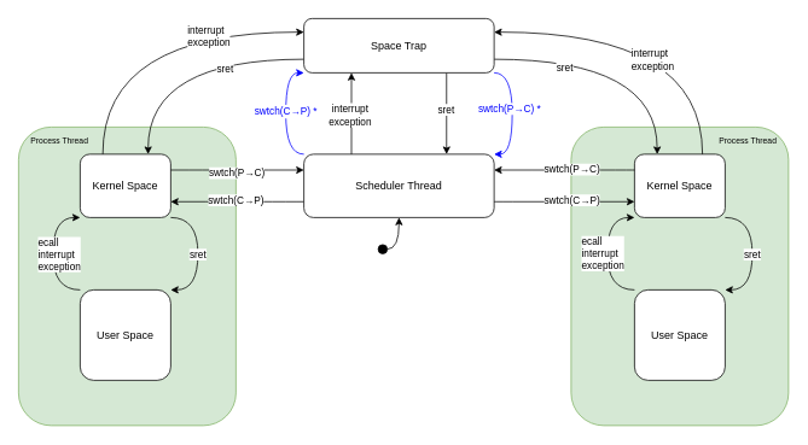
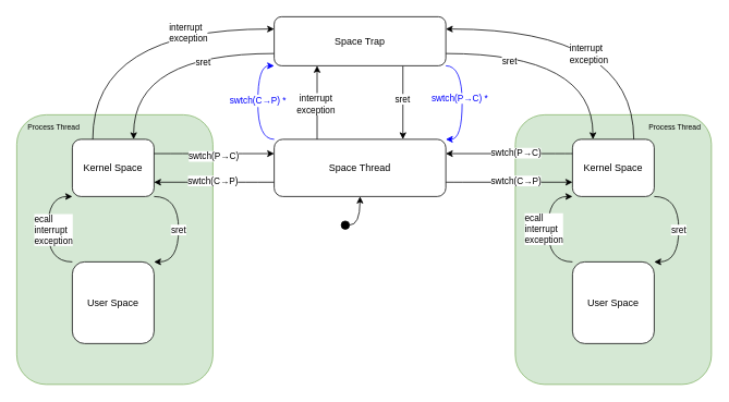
  <mxCell id="0" />
  <mxCell id="1" parent="0" />
  <mxCell id="2" value="" style="rounded=1;whiteSpace=wrap;html=1;fillColor=#d5e8d4;strokeColor=#82b366;" parent="1" vertex="1"><mxGeometry x="630" y="140" width="240" height="330" as="geometry" /></mxCell>
  <mxCell id="3" value="" style="rounded=1;whiteSpace=wrap;html=1;fillColor=#d5e8d4;strokeColor=#82b366;" parent="1" vertex="1"><mxGeometry x="20" y="140" width="240" height="330" as="geometry" /></mxCell>
  <mxCell id="4" style="edgeStyle=orthogonalEdgeStyle;rounded=0;orthogonalLoop=1;jettySize=auto;html=1;exitX=1;exitY=1;exitDx=0;exitDy=0;strokeColor=#0000FF;entryX=1;entryY=0;entryDx=0;entryDy=0;curved=1;" parent="1" source="12" target="38" edge="1"><mxGeometry relative="1" as="geometry"><Array as="points"><mxPoint x="565" y="80" /><mxPoint x="565" y="170" /></Array></mxGeometry></mxCell>
  <mxCell id="5" value="&lt;font color=&quot;#0000ff&quot;&gt;swtch(P→C) *&lt;/font&gt;" style="edgeLabel;html=1;align=center;verticalAlign=middle;resizable=0;points=[];" parent="4" vertex="1" connectable="0"><mxGeometry x="-0.055" y="1" relative="1" as="geometry"><mxPoint x="-5" y="-1" as="offset" /></mxGeometry></mxCell>
  <mxCell id="6" style="edgeStyle=orthogonalEdgeStyle;rounded=0;orthogonalLoop=1;jettySize=auto;html=1;exitX=0;exitY=0.75;exitDx=0;exitDy=0;entryX=0.75;entryY=0;entryDx=0;entryDy=0;curved=1;" parent="1" source="12" target="18" edge="1"><mxGeometry relative="1" as="geometry" /></mxCell>
  <mxCell id="7" value="sret" style="edgeLabel;html=1;align=center;verticalAlign=middle;resizable=0;points=[];" parent="6" vertex="1" connectable="0"><mxGeometry x="-0.168" y="27" relative="1" as="geometry"><mxPoint x="27" y="-17" as="offset" /></mxGeometry></mxCell>
  <mxCell id="8" style="edgeStyle=orthogonalEdgeStyle;rounded=0;orthogonalLoop=1;jettySize=auto;html=1;exitX=1;exitY=0.75;exitDx=0;exitDy=0;entryX=0.25;entryY=0;entryDx=0;entryDy=0;curved=1;" parent="1" source="12" target="26" edge="1"><mxGeometry relative="1" as="geometry" /></mxCell>
  <mxCell id="9" value="sret" style="edgeLabel;html=1;align=center;verticalAlign=middle;resizable=0;points=[];" parent="8" vertex="1" connectable="0"><mxGeometry x="-0.458" y="-9" relative="1" as="geometry"><mxPoint as="offset" /></mxGeometry></mxCell>
  <mxCell id="10" style="edgeStyle=orthogonalEdgeStyle;rounded=0;orthogonalLoop=1;jettySize=auto;html=1;exitX=0.75;exitY=1;exitDx=0;exitDy=0;entryX=0.75;entryY=0;entryDx=0;entryDy=0;" parent="1" source="12" target="38" edge="1"><mxGeometry relative="1" as="geometry" /></mxCell>
  <mxCell id="11" value="sret" style="edgeLabel;html=1;align=center;verticalAlign=middle;resizable=0;points=[];" parent="10" vertex="1" connectable="0"><mxGeometry x="-0.109" y="-1" relative="1" as="geometry"><mxPoint as="offset" /></mxGeometry></mxCell>
  <mxCell id="12" value="Space Trap" style="rounded=1;whiteSpace=wrap;html=1;" parent="1" vertex="1"><mxGeometry x="335" y="20" width="210" height="60" as="geometry" /></mxCell>
  <mxCell id="13" value="User Space" style="rounded=1;whiteSpace=wrap;html=1;" parent="1" vertex="1"><mxGeometry x="88" y="320" width="100" height="100" as="geometry" /></mxCell>
  <mxCell id="14" style="edgeStyle=orthogonalEdgeStyle;curved=1;rounded=0;orthogonalLoop=1;jettySize=auto;html=1;exitX=1;exitY=1;exitDx=0;exitDy=0;entryX=1;entryY=0;entryDx=0;entryDy=0;" parent="1" source="18" target="13" edge="1"><mxGeometry relative="1" as="geometry"><Array as="points"><mxPoint x="218" y="240" /><mxPoint x="218" y="320" /></Array></mxGeometry></mxCell>
  <mxCell id="15" value="sret" style="edgeLabel;html=1;align=center;verticalAlign=middle;resizable=0;points=[];" parent="14" vertex="1" connectable="0"><mxGeometry x="-0.043" y="-1" relative="1" as="geometry"><mxPoint y="3" as="offset" /></mxGeometry></mxCell>
  <mxCell id="16" style="edgeStyle=orthogonalEdgeStyle;curved=1;rounded=0;orthogonalLoop=1;jettySize=auto;html=1;exitX=0.25;exitY=0;exitDx=0;exitDy=0;entryX=0;entryY=0.25;entryDx=0;entryDy=0;strokeColor=#000000;" parent="1" source="18" target="12" edge="1"><mxGeometry relative="1" as="geometry" /></mxCell>
  <mxCell id="17" value="interrupt&lt;br&gt;exception" style="edgeLabel;html=1;align=left;verticalAlign=middle;resizable=0;points=[];" parent="16" vertex="1" connectable="0"><mxGeometry x="-0.372" y="-27" relative="1" as="geometry"><mxPoint x="65" y="-19" as="offset" /></mxGeometry></mxCell>
  <mxCell id="18" value="Kernel Space" style="rounded=1;whiteSpace=wrap;html=1;" parent="1" vertex="1"><mxGeometry x="88" y="170" width="100" height="70" as="geometry" /></mxCell>
  <mxCell id="19" style="edgeStyle=orthogonalEdgeStyle;rounded=0;orthogonalLoop=1;jettySize=auto;html=1;exitX=0;exitY=0;exitDx=0;exitDy=0;entryX=0;entryY=1;entryDx=0;entryDy=0;curved=1;" parent="1" source="13" target="18" edge="1"><mxGeometry relative="1" as="geometry"><Array as="points"><mxPoint x="58" y="320" /><mxPoint x="58" y="240" /></Array></mxGeometry></mxCell>
  <mxCell id="20" value="ecall&lt;br&gt;interrupt&lt;br&gt;exception" style="edgeLabel;html=1;align=left;verticalAlign=middle;resizable=0;points=[];" parent="19" vertex="1" connectable="0"><mxGeometry x="0.014" y="4" relative="1" as="geometry"><mxPoint x="-14" y="1" as="offset" /></mxGeometry></mxCell>
  <mxCell id="21" value="User Space" style="rounded=1;whiteSpace=wrap;html=1;" parent="1" vertex="1"><mxGeometry x="700" y="320" width="100" height="100" as="geometry" /></mxCell>
  <mxCell id="22" style="edgeStyle=orthogonalEdgeStyle;curved=1;rounded=0;orthogonalLoop=1;jettySize=auto;html=1;exitX=1;exitY=1;exitDx=0;exitDy=0;entryX=1;entryY=0;entryDx=0;entryDy=0;" parent="1" source="26" target="21" edge="1"><mxGeometry relative="1" as="geometry"><Array as="points"><mxPoint x="830" y="240" /><mxPoint x="830" y="320" /></Array></mxGeometry></mxCell>
  <mxCell id="23" value="sret" style="edgeLabel;html=1;align=center;verticalAlign=middle;resizable=0;points=[];" parent="22" vertex="1" connectable="0"><mxGeometry x="-0.043" y="-1" relative="1" as="geometry"><mxPoint y="3" as="offset" /></mxGeometry></mxCell>
  <mxCell id="24" style="edgeStyle=orthogonalEdgeStyle;curved=1;rounded=0;orthogonalLoop=1;jettySize=auto;html=1;exitX=0.75;exitY=0;exitDx=0;exitDy=0;entryX=1;entryY=0.25;entryDx=0;entryDy=0;" parent="1" source="26" target="12" edge="1"><mxGeometry relative="1" as="geometry" /></mxCell>
  <mxCell id="25" value="interrupt&lt;br style=&quot;border-color: var(--border-color);&quot;&gt;&lt;span style=&quot;&quot;&gt;exception&lt;/span&gt;" style="edgeLabel;html=1;align=left;verticalAlign=middle;resizable=0;points=[];" parent="24" vertex="1" connectable="0"><mxGeometry x="0.238" y="20" relative="1" as="geometry"><mxPoint x="11" y="10" as="offset" /></mxGeometry></mxCell>
  <mxCell id="26" value="Kernel Space" style="rounded=1;whiteSpace=wrap;html=1;" parent="1" vertex="1"><mxGeometry x="700" y="170" width="100" height="70" as="geometry" /></mxCell>
  <mxCell id="27" style="edgeStyle=orthogonalEdgeStyle;rounded=0;orthogonalLoop=1;jettySize=auto;html=1;exitX=0;exitY=0;exitDx=0;exitDy=0;entryX=0;entryY=1;entryDx=0;entryDy=0;curved=1;" parent="1" source="21" target="26" edge="1"><mxGeometry relative="1" as="geometry"><Array as="points"><mxPoint x="670" y="320" /><mxPoint x="670" y="240" /></Array></mxGeometry></mxCell>
  <mxCell id="28" value="ecall&lt;br&gt;interrupt&lt;br&gt;exception" style="edgeLabel;html=1;align=left;verticalAlign=middle;resizable=0;points=[];" parent="27" vertex="1" connectable="0"><mxGeometry x="0.014" y="4" relative="1" as="geometry"><mxPoint x="-26" as="offset" /></mxGeometry></mxCell>
  <mxCell id="29" style="edgeStyle=orthogonalEdgeStyle;curved=1;rounded=0;orthogonalLoop=1;jettySize=auto;html=1;exitX=0;exitY=0.75;exitDx=0;exitDy=0;entryX=1;entryY=0.75;entryDx=0;entryDy=0;" parent="1" source="38" target="18" edge="1"><mxGeometry relative="1" as="geometry" /></mxCell>
  <mxCell id="30" value="swtch(C→P)" style="edgeLabel;html=1;align=center;verticalAlign=middle;resizable=0;points=[];" parent="29" vertex="1" connectable="0"><mxGeometry x="-0.027" relative="1" as="geometry"><mxPoint x="-4" y="-2" as="offset" /></mxGeometry></mxCell>
  <mxCell id="31" style="edgeStyle=orthogonalEdgeStyle;curved=1;rounded=0;orthogonalLoop=1;jettySize=auto;html=1;exitX=1;exitY=0.75;exitDx=0;exitDy=0;entryX=0;entryY=0.75;entryDx=0;entryDy=0;" parent="1" source="38" target="26" edge="1"><mxGeometry relative="1" as="geometry" /></mxCell>
  <mxCell id="32" value="swtch(C→P)" style="edgeLabel;html=1;align=center;verticalAlign=middle;resizable=0;points=[];" parent="31" vertex="1" connectable="0"><mxGeometry x="-0.055" relative="1" as="geometry"><mxPoint x="12" y="-2" as="offset" /></mxGeometry></mxCell>
  <mxCell id="33" style="edgeStyle=orthogonalEdgeStyle;rounded=0;orthogonalLoop=1;jettySize=auto;html=1;exitX=0;exitY=0;exitDx=0;exitDy=0;entryX=0;entryY=1;entryDx=0;entryDy=0;curved=1;fillColor=#dae8fc;strokeColor=#0000FF;" parent="1" source="38" target="12" edge="1"><mxGeometry relative="1" as="geometry"><Array as="points"><mxPoint x="315" y="170" /><mxPoint x="315" y="80" /></Array></mxGeometry></mxCell>
  <mxCell id="34" value="Text" style="edgeLabel;html=1;align=center;verticalAlign=middle;resizable=0;points=[];" parent="33" vertex="1" connectable="0"><mxGeometry x="0.031" y="1" relative="1" as="geometry"><mxPoint as="offset" /></mxGeometry></mxCell>
  <mxCell id="35" value="&lt;font color=&quot;#0000ff&quot;&gt;swtch(C→P) *&lt;/font&gt;" style="edgeLabel;html=1;align=center;verticalAlign=middle;resizable=0;points=[];" parent="33" vertex="1" connectable="0"><mxGeometry x="0.063" y="1" relative="1" as="geometry"><mxPoint as="offset" /></mxGeometry></mxCell>
  <mxCell id="36" style="edgeStyle=orthogonalEdgeStyle;rounded=0;orthogonalLoop=1;jettySize=auto;html=1;exitX=0.25;exitY=0;exitDx=0;exitDy=0;entryX=0.25;entryY=1;entryDx=0;entryDy=0;" parent="1" source="38" target="12" edge="1"><mxGeometry relative="1" as="geometry" /></mxCell>
  <mxCell id="37" value="interrupt&lt;br&gt;exception" style="edgeLabel;html=1;align=center;verticalAlign=middle;resizable=0;points=[];" parent="36" vertex="1" connectable="0"><mxGeometry x="-0.014" y="2" relative="1" as="geometry"><mxPoint as="offset" /></mxGeometry></mxCell>
- <mxCell id="38" value="Scheduler Thread" style="rounded=1;whiteSpace=wrap;html=1;" parent="1" vertex="1"><mxGeometry x="335" y="170" width="210" height="70" as="geometry" /></mxCell>
+ <mxCell id="38" value="Space Thread" style="rounded=1;whiteSpace=wrap;html=1;" parent="1" vertex="1"><mxGeometry x="335" y="170" width="210" height="70" as="geometry" /></mxCell>
  <mxCell id="39" style="edgeStyle=orthogonalEdgeStyle;curved=1;rounded=0;orthogonalLoop=1;jettySize=auto;html=1;exitX=1;exitY=0.25;exitDx=0;exitDy=0;entryX=0;entryY=0.25;entryDx=0;entryDy=0;" parent="1" source="18" target="38" edge="1"><mxGeometry relative="1" as="geometry" /></mxCell>
  <mxCell id="40" value="swtch(P→C)" style="edgeLabel;html=1;align=center;verticalAlign=middle;resizable=0;points=[];" parent="39" vertex="1" connectable="0"><mxGeometry x="0.032" y="-1" relative="1" as="geometry"><mxPoint x="-4" y="2" as="offset" /></mxGeometry></mxCell>
  <mxCell id="41" style="edgeStyle=orthogonalEdgeStyle;curved=1;rounded=0;orthogonalLoop=1;jettySize=auto;html=1;exitX=0;exitY=0.25;exitDx=0;exitDy=0;entryX=1;entryY=0.25;entryDx=0;entryDy=0;" parent="1" source="26" target="38" edge="1"><mxGeometry relative="1" as="geometry" /></mxCell>
  <mxCell id="42" value="swtch(P→C)" style="edgeLabel;html=1;align=center;verticalAlign=middle;resizable=0;points=[];" parent="41" vertex="1" connectable="0"><mxGeometry x="-0.024" y="-1" relative="1" as="geometry"><mxPoint x="6" as="offset" /></mxGeometry></mxCell>
  <mxCell id="43" style="edgeStyle=orthogonalEdgeStyle;curved=1;rounded=0;orthogonalLoop=1;jettySize=auto;html=1;exitX=1;exitY=0.5;exitDx=0;exitDy=0;entryX=0.5;entryY=1;entryDx=0;entryDy=0;" parent="1" source="44" target="38" edge="1"><mxGeometry relative="1" as="geometry" /></mxCell>
  <mxCell id="44" value="" style="ellipse;whiteSpace=wrap;html=1;aspect=fixed;fillColor=#000000;" parent="1" vertex="1"><mxGeometry x="417" y="270" width="10" height="10" as="geometry" /></mxCell>
  <mxCell id="45" value="&lt;font style=&quot;font-size: 9px;&quot;&gt;Process Thread&lt;/font&gt;" style="text;html=1;align=center;verticalAlign=middle;resizable=0;points=[];autosize=1;strokeColor=none;fillColor=none;" parent="1" vertex="1"><mxGeometry x="20" y="140" width="90" height="30" as="geometry" /></mxCell>
  <mxCell id="46" value="&lt;font style=&quot;font-size: 9px;&quot;&gt;Process Thread&lt;/font&gt;" style="text;html=1;align=center;verticalAlign=middle;resizable=0;points=[];autosize=1;strokeColor=none;fillColor=none;" parent="1" vertex="1"><mxGeometry x="780" y="140" width="90" height="30" as="geometry" /></mxCell>
